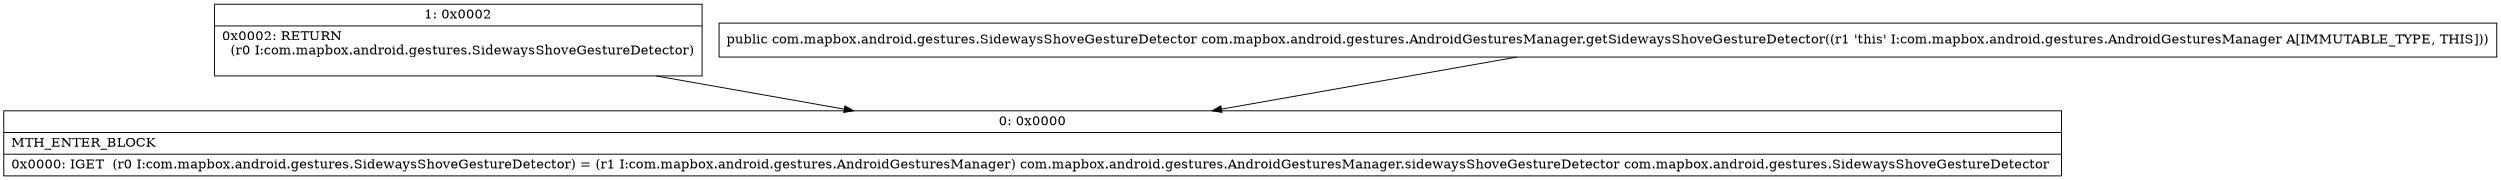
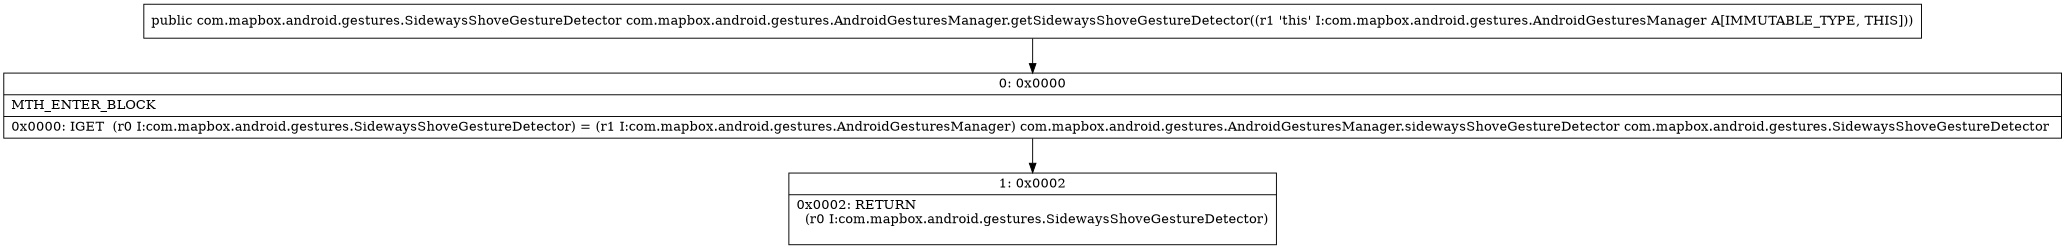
  digraph {
    node [shape=record]
    n1 [label="{0\:\ 0x0000|MTH_ENTER_BLOCK\l|0x0000: IGET  (r0 I:com.mapbox.android.gestures.SidewaysShoveGestureDetector) = (r1 I:com.mapbox.android.gestures.AndroidGesturesManager) com.mapbox.android.gestures.AndroidGesturesManager.sidewaysShoveGestureDetector com.mapbox.android.gestures.SidewaysShoveGestureDetector \l}"]
    n2 [label="{1\:\ 0x0002|0x0002: RETURN  \l  (r0 I:com.mapbox.android.gestures.SidewaysShoveGestureDetector)\l \l}"]
    n3 [label="{public com.mapbox.android.gestures.SidewaysShoveGestureDetector com.mapbox.android.gestures.AndroidGesturesManager.getSidewaysShoveGestureDetector((r1 'this' I:com.mapbox.android.gestures.AndroidGesturesManager A[IMMUTABLE_TYPE, THIS])) }"]
-   n2 -> n1
+   n1 -> n2
    n3 -> n1
  }
